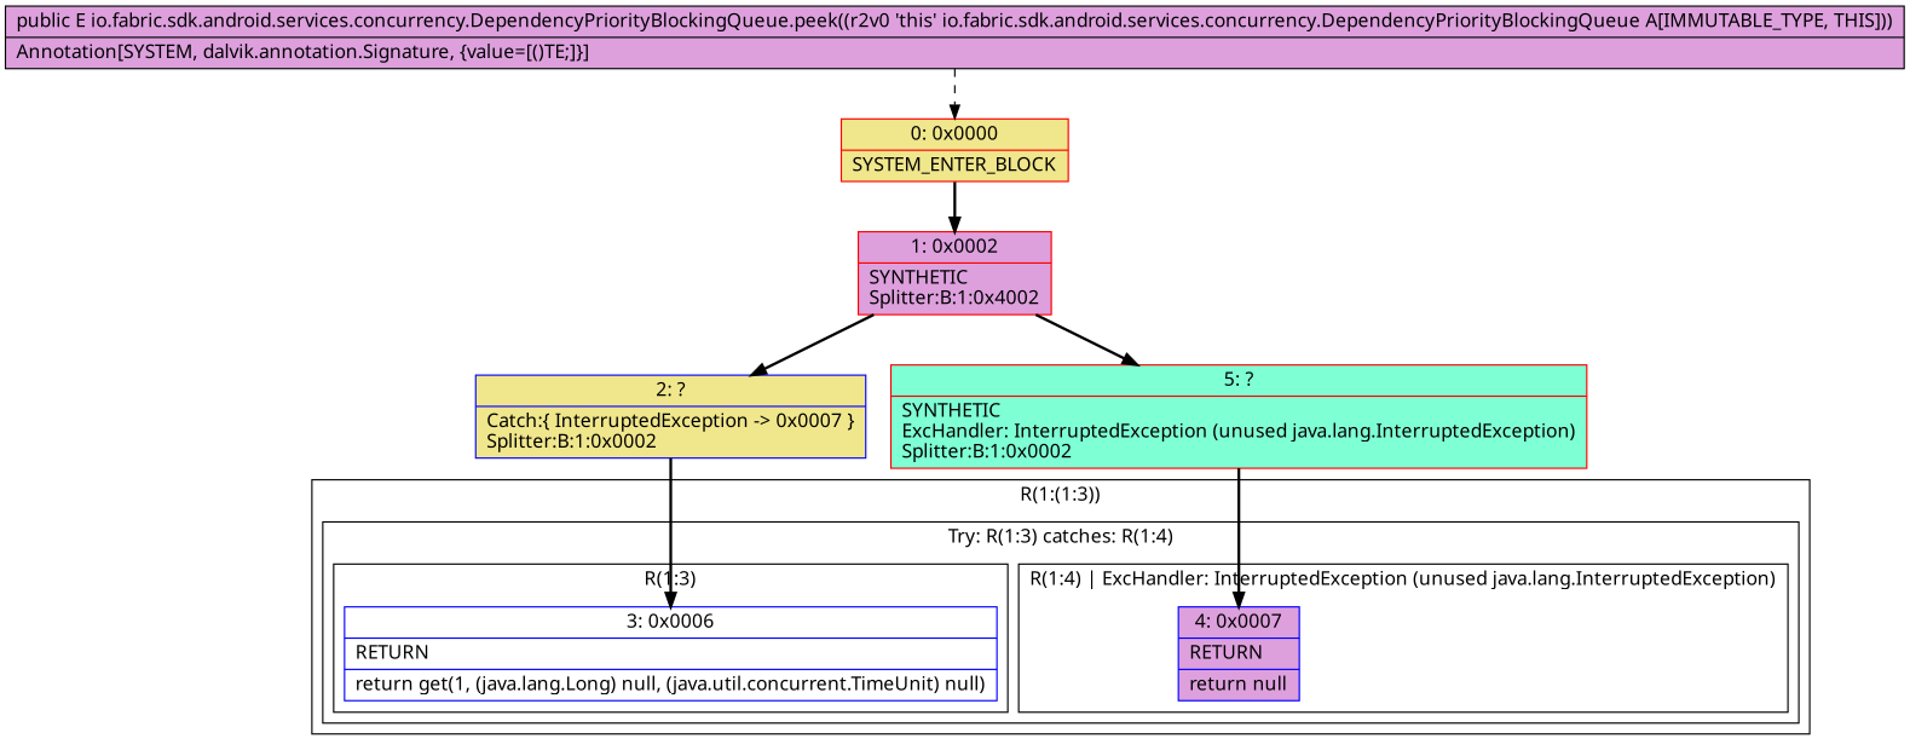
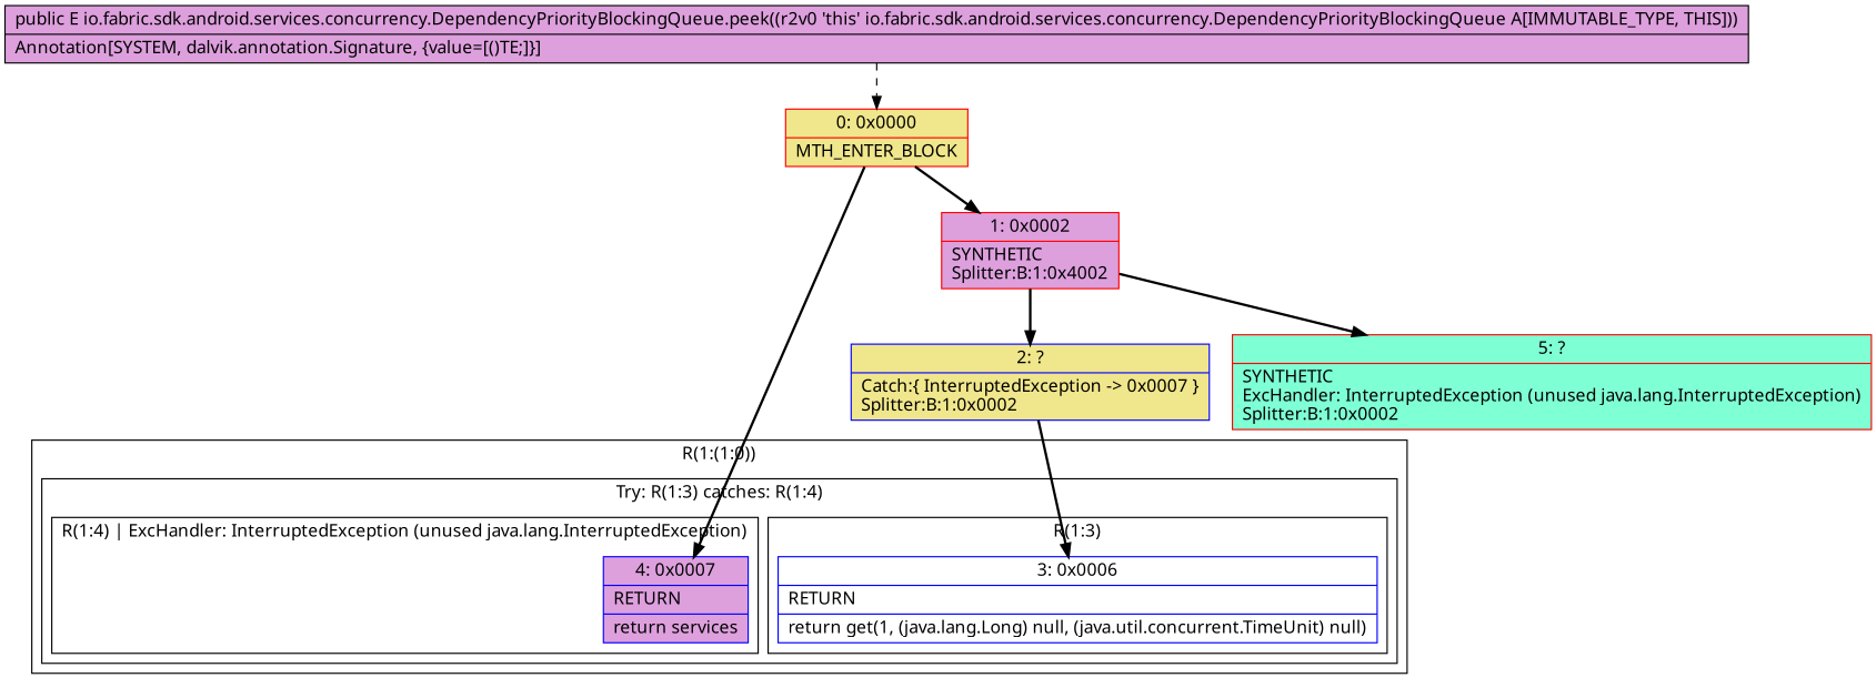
  digraph {
    fontname="Noto Sans"
    node [color=blue fillcolor=plum fontname="Noto Sans" shape=record style=filled]
    edge [fontname="Noto Sans" style=bold]
    n1 [fillcolor=white label="{3\:\ 0x0006|RETURN\l|return get(1, (java.lang.Long) null, (java.util.concurrent.TimeUnit) null)\l}"]
-   n2 [label="{4\:\ 0x0007|RETURN\l|return null\l}"]
-   n3 [color=red fillcolor=khaki label="{0\:\ 0x0000|SYSTEM_ENTER_BLOCK\l}"]
+   n2 [label="{4\:\ 0x0007|RETURN\l|return services\l}"]
+   n3 [color=red fillcolor=khaki label="{0\:\ 0x0000|MTH_ENTER_BLOCK\l}"]
    n4 [color=red label="{1\:\ 0x0002|SYNTHETIC\lSplitter:B:1:0x4002\l}"]
    n5 [fillcolor=khaki label="{2\:\ ?|Catch:\{ InterruptedException \-\> 0x0007 \}\lSplitter:B:1:0x0002\l}"]
    n6 [color=red fillcolor=aquamarine label="{5\:\ ?|SYNTHETIC\lExcHandler: InterruptedException (unused java.lang.InterruptedException)\lSplitter:B:1:0x0002\l}"]
    n7 [label="{public E io.fabric.sdk.android.services.concurrency.DependencyPriorityBlockingQueue.peek((r2v0 'this' io.fabric.sdk.android.services.concurrency.DependencyPriorityBlockingQueue A[IMMUTABLE_TYPE, THIS]))  | Annotation[SYSTEM, dalvik.annotation.Signature, \{value=[()TE;]\}]\l}" color=""]
    subgraph cluster_1 {
-     label="R(1:(1:3))"
+     label="R(1:(1:0))"
      subgraph cluster_2 {
        label="Try: R(1:3) catches: R(1:4)"
        subgraph cluster_3 {
          label="R(1:3)"
          n1
        }
        subgraph cluster_4 {
          label="R(1:4) | ExcHandler: InterruptedException (unused java.lang.InterruptedException)\l"
          n2
        }
      }
    }
    subgraph cluster_5 {
      label="R(1:4) | ExcHandler: InterruptedException (unused java.lang.InterruptedException)\l"
    }
    n3 -> n4
    n4 -> n5
    n4 -> n6
    n5 -> n1
-   n6 -> n2
+   n3 -> n2
    n7 -> n3 [style=dashed]
  }
